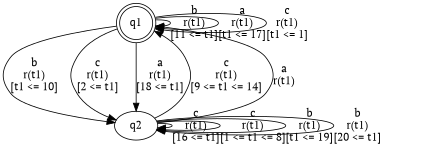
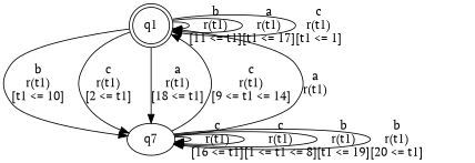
  digraph {
    fontname="PT Serif"
    node [fontname="PT Serif"]
    edge [fontname="PT Serif"]
    n1 [label=q1 shape=doublecircle]
-   n2 [label=q2]
+   n2 [label=q7]
    n1 -> n1 [label="b\nr(t1)\n[11 <= t1]"]
    n1 -> n1 [label="a\nr(t1)\n[t1 <= 17]"]
    n1 -> n1 [label="c\nr(t1)\n[t1 <= 1]"]
    n1 -> n2 [label="b\nr(t1)\n[t1 <= 10]"]
    n1 -> n2 [label="c\nr(t1)\n[2 <= t1]"]
    n1 -> n2 [label="a\nr(t1)\n[18 <= t1]"]
    n2 -> n1 [label="c\nr(t1)\n[9 <= t1 <= 14]"]
    n2 -> n1 [label="a\nr(t1)\n"]
    n2 -> n2 [label="c\nr(t1)\n[16 <= t1]"]
    n2 -> n2 [label="c\nr(t1)\n[1 <= t1 <= 8]"]
    n2 -> n2 [label="b\nr(t1)\n[t1 <= 19]"]
    n2 -> n2 [label="b\nr(t1)\n[20 <= t1]"]
  }
